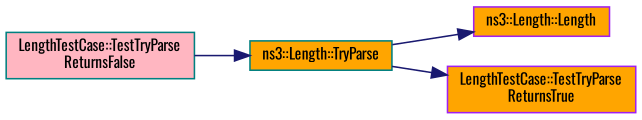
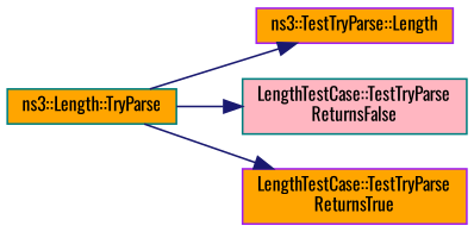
  digraph {
    fontname=Oswald
    rankdir=RL
    node [color=purple fillcolor=orange fontname=Oswald fontsize=10 shape=record style=filled]
    edge [color=midnightblue dir=back fontname=Oswald fontsize=10 labelfontname=Helvetica labelfontsize=10 style=solid]
-   n1 [fontcolor=black height=0.2 label="ns3::Length::Length" width=0.4]
+   n1 [fontcolor=black height=0.2 label="ns3::TestTryParse::Length" width=0.4]
    n2 [color=teal height=0.2 label="ns3::Length::TryParse" width=0.4]
    n3 [color=teal fillcolor=lightpink height=0.2 label="LengthTestCase::TestTryParse\lReturnsFalse" width=0.4]
    n4 [height=0.2 label="LengthTestCase::TestTryParse\lReturnsTrue" width=0.4]
    n1 -> n2
-   n2 -> n3
+   n3 -> n2
    n4 -> n2
  }
